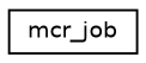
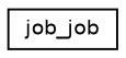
  digraph {
    rankdir=LR
-   n1 [color=black fillcolor=white fontname=Helvetica fontsize=10 height=0.2 label=mcr_job shape=record style=filled width=0.4]
+   n1 [color=black fillcolor=white fontname=Helvetica fontsize=10 height=0.2 label=job_job shape=record style=filled width=0.4]
  }
